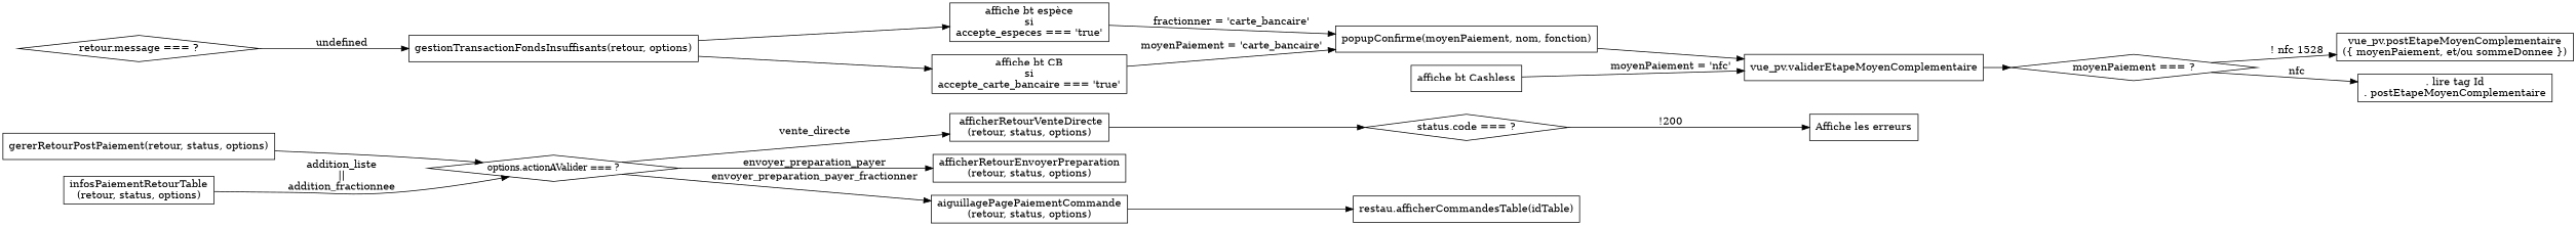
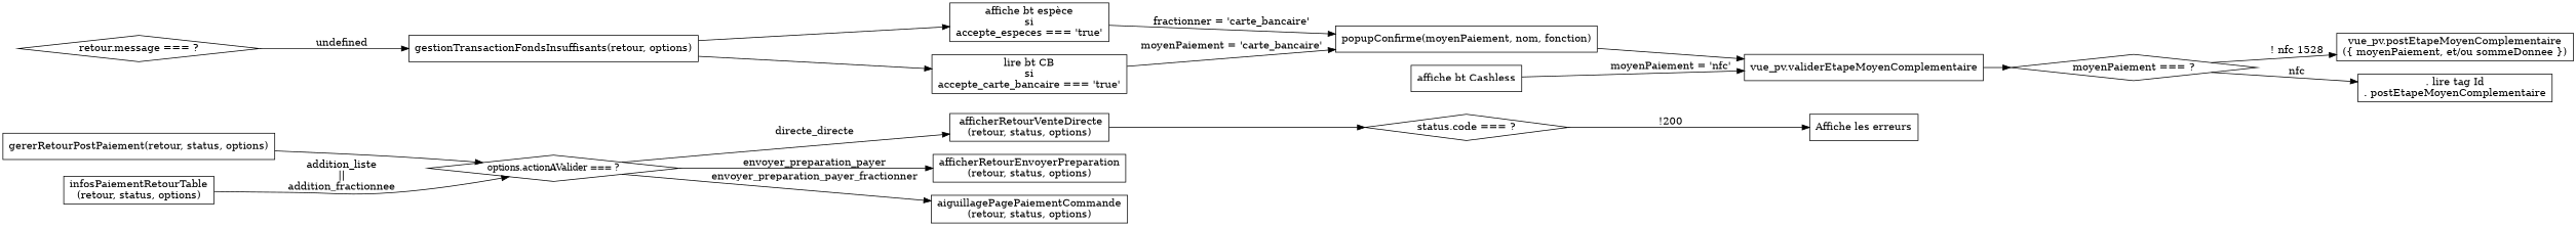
  digraph {
    rankdir=LR
    node [shape=rectangle]
    n1 [label="gererRetourPostPaiement(retour, status, options)"]
    n2 [fontsize=12 label="options.actionAValider === ?" shape=diamond]
    n3 [label=" afficherRetourVenteDirecte\n(retour, status, options)"]
    n4 [label="afficherRetourEnvoyerPreparation\n(retour, status, options)"]
    n5 [label="aiguillagePagePaiementCommande\n(retour, status, options)"]
    n6 [label="status.code === ?" shape=diamond]
-   n7 [label="restau.afficherCommandesTable(idTable)"]
    n8 [label="infosPaiementRetourTable\n(retour, status, options)"]
    n9 [label="Affiche les erreurs"]
    n10 [label="retour.message === ?" shape=diamond]
    n11 [label="gestionTransactionFondsInsuffisants(retour, options)"]
    n12 [label="affiche bt espèce\n si \naccepte_especes === 'true'"]
-   n13 [label="affiche bt CB\n si \naccepte_carte_bancaire === 'true'"]
+   n13 [label="lire bt CB\n si \naccepte_carte_bancaire === 'true'"]
    n14 [label="popupConfirme(moyenPaiement, nom, fonction)"]
    n15 [label="affiche bt Cashless"]
    n16 [label="vue_pv.validerEtapeMoyenComplementaire"]
    n17 [label="moyenPaiement === ?" shape=diamond]
    n18 [label="vue_pv.postEtapeMoyenComplementaire\n({ moyenPaiement, et/ou sommeDonnee })"]
    n19 [label=". lire tag Id\n. postEtapeMoyenComplementaire"]
    n1 -> n2
-   n2 -> n3 [label=vente_directe]
+   n2 -> n3 [label=directe_directe]
    n2 -> n4 [label=envoyer_preparation_payer]
    n2 -> n5 [label=envoyer_preparation_payer_fractionner]
    n3 -> n6
-   n5 -> n7
    n6 -> n9 [label="!200"]
    n8 -> n2 [label="addition_liste\n || \naddition_fractionnee"]
    n10 -> n11 [label=undefined]
    n11 -> n12
    n11 -> n13
    n12 -> n14 [label="fractionner = 'carte_bancaire'"]
    n13 -> n14 [label="moyenPaiement = 'carte_bancaire'"]
    n14 -> n16
    n15 -> n16 [label="moyenPaiement = 'nfc'"]
    n16 -> n17
    n17 -> n18 [label="! nfc 1528"]
    n17 -> n19 [label=nfc]
  }
